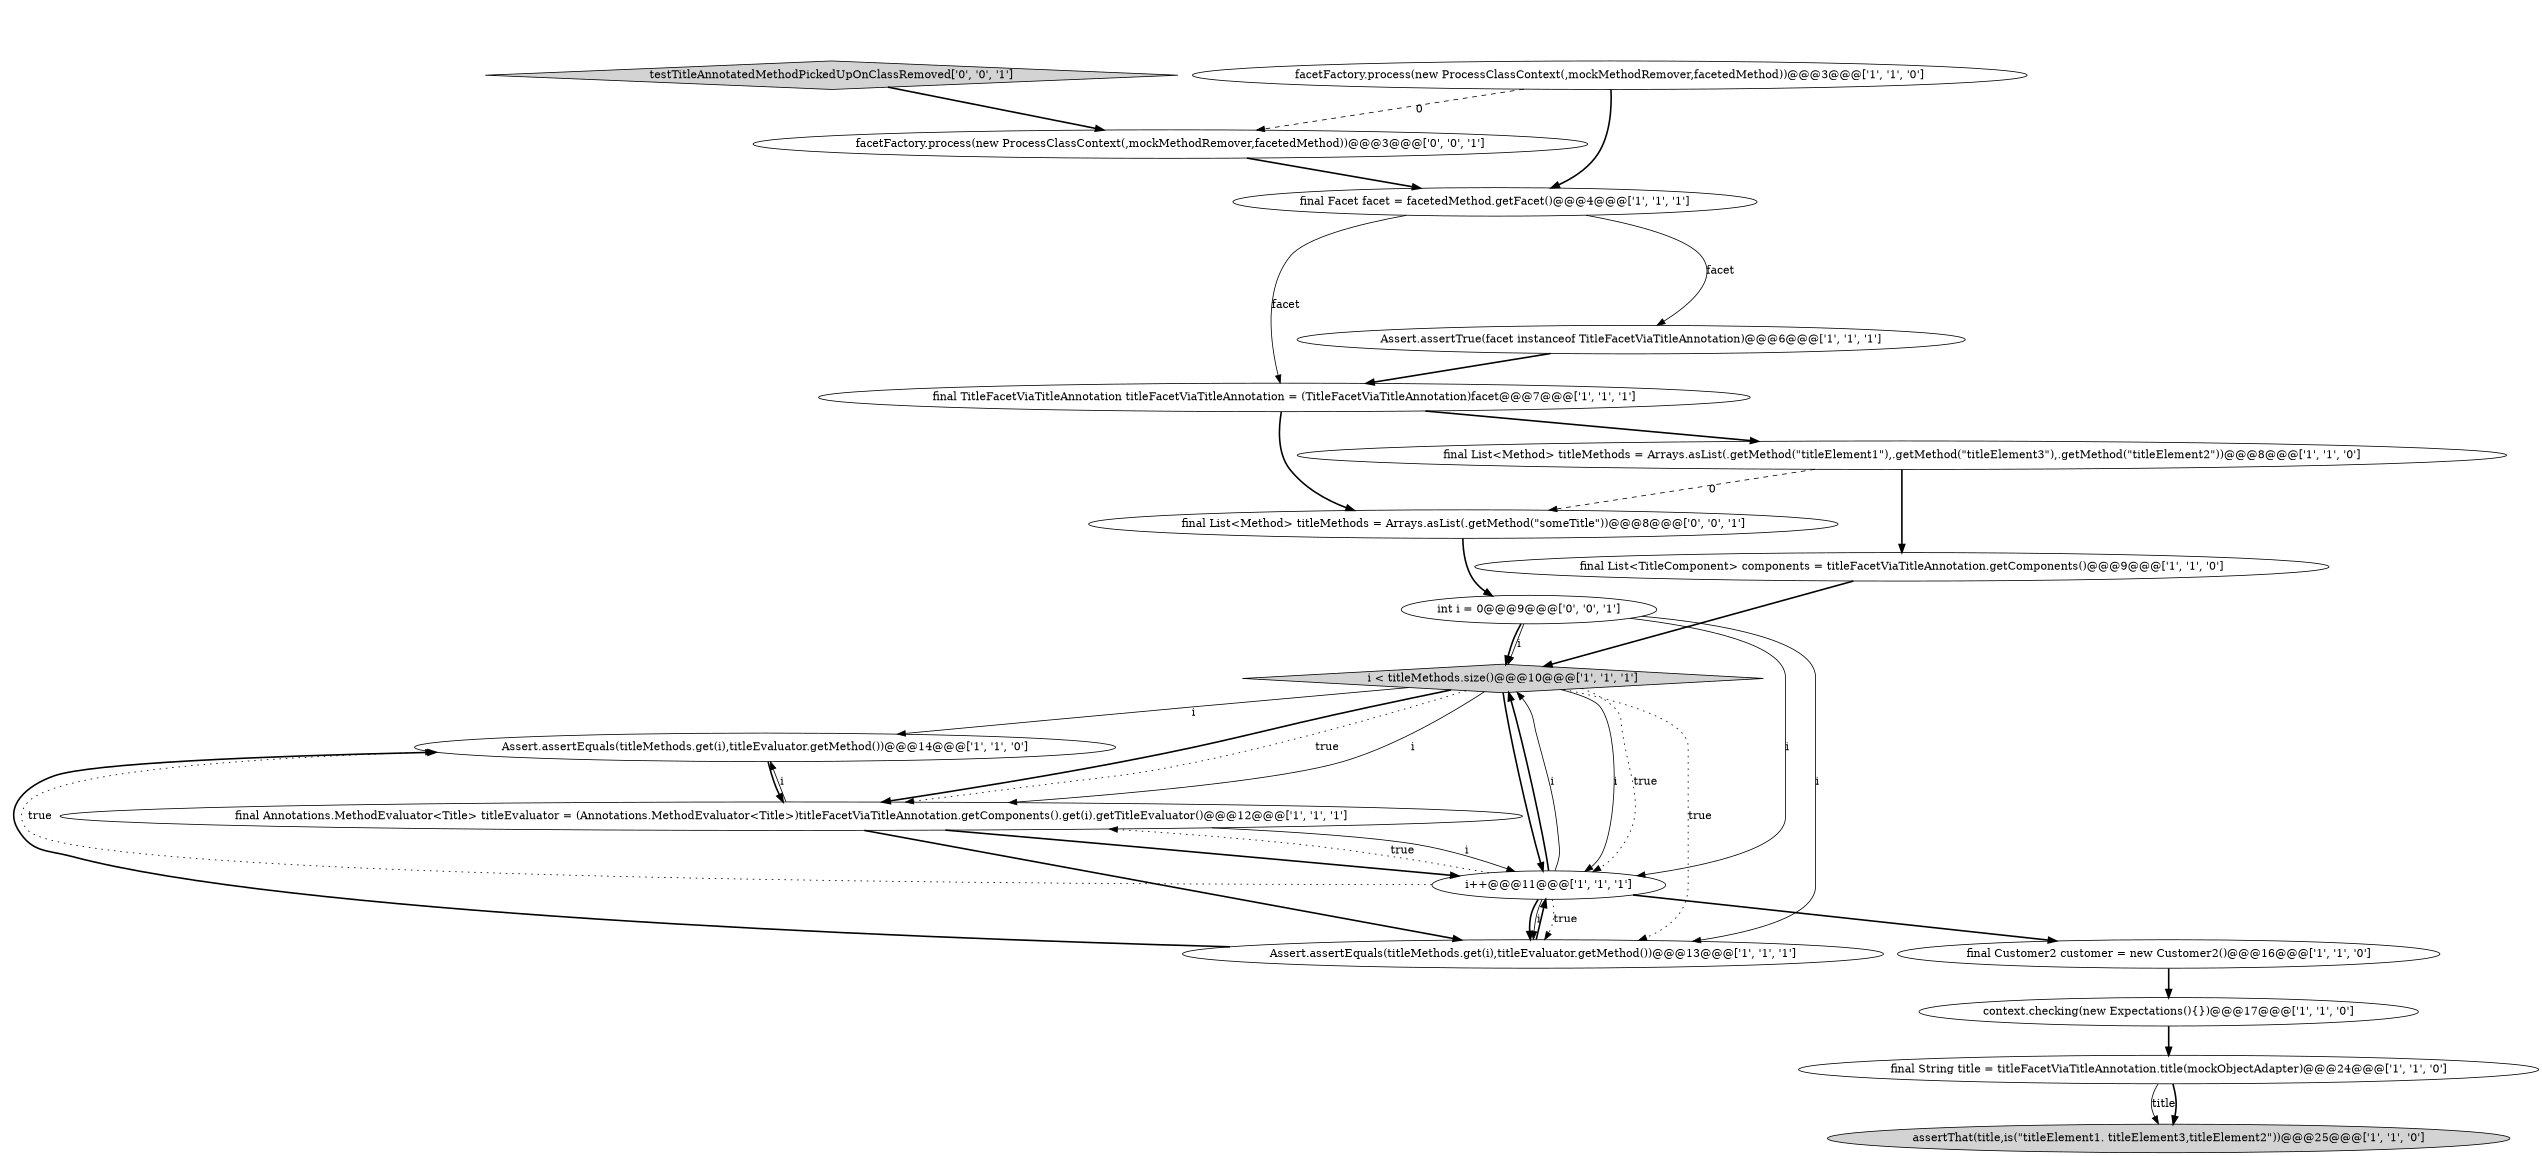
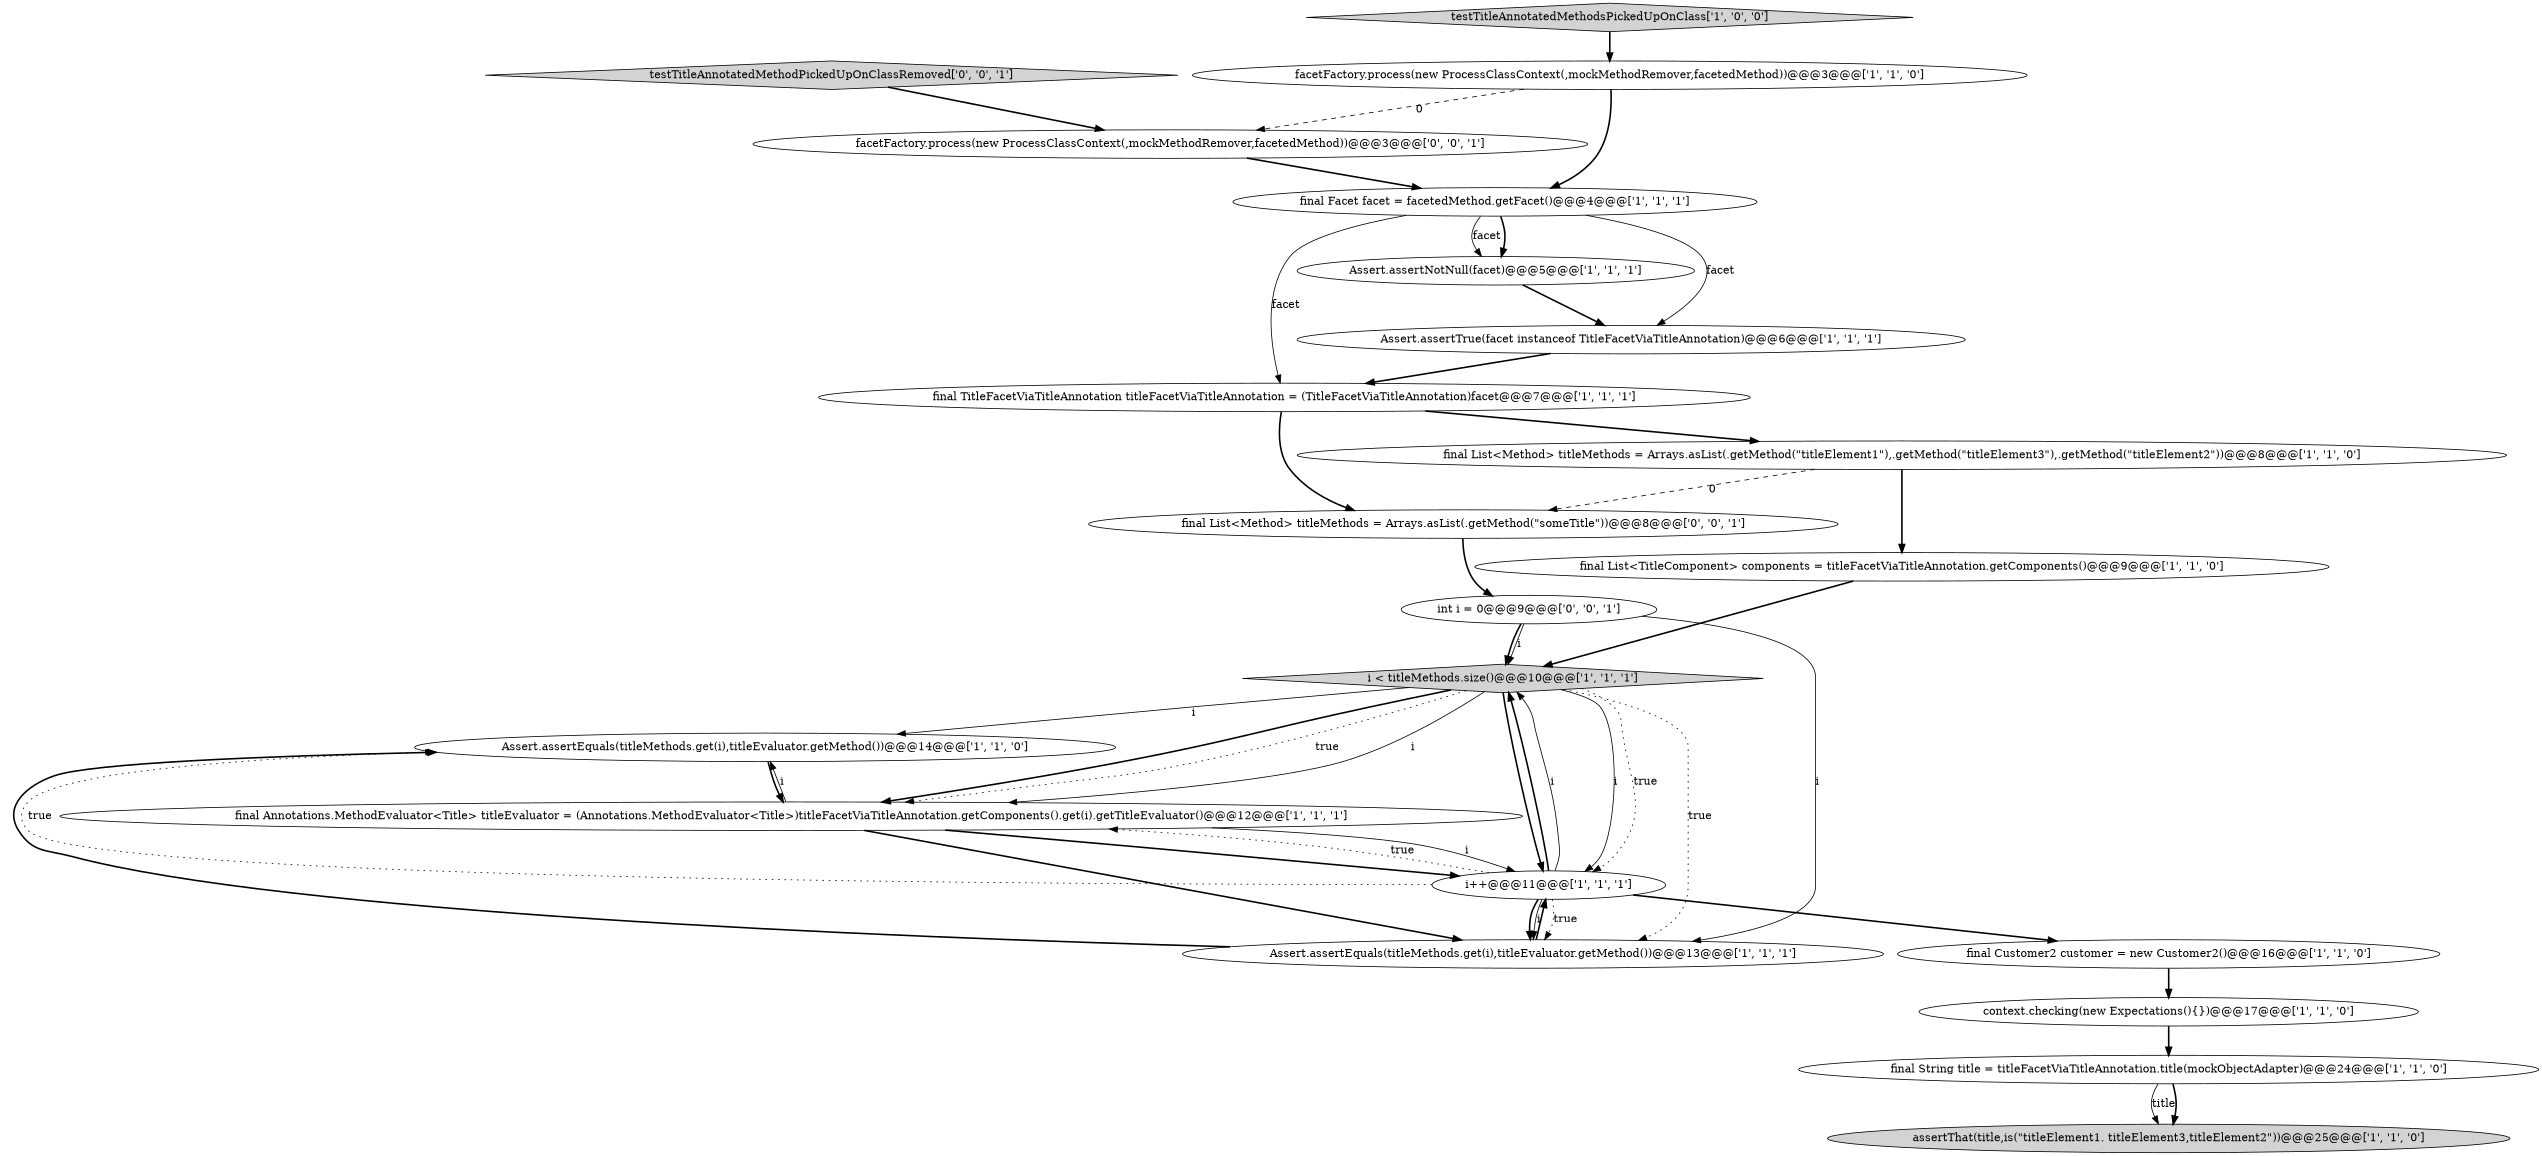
  digraph {
    node [fillcolor=white shape=ellipse style=filled]
    edge [style=bold]
    n1 [fillcolor=lightgray label="i < titleMethods.size()@@@10@@@['1', '1', '1']" shape=diamond]
    n2 [label="Assert.assertEquals(titleMethods.get(i),titleEvaluator.getMethod())@@@14@@@['1', '1', '0']"]
    n3 [label="Assert.assertEquals(titleMethods.get(i),titleEvaluator.getMethod())@@@13@@@['1', '1', '1']"]
    n4 [label="i++@@@11@@@['1', '1', '1']"]
    n5 [label="final Annotations.MethodEvaluator<Title> titleEvaluator = (Annotations.MethodEvaluator<Title>)titleFacetViaTitleAnnotation.getComponents().get(i).getTitleEvaluator()@@@12@@@['1', '1', '1']"]
    n6 [label="final Customer2 customer = new Customer2()@@@16@@@['1', '1', '0']"]
    n7 [label="final List<Method> titleMethods = Arrays.asList(.getMethod(\"someTitle\"))@@@8@@@['0', '0', '1']"]
    n8 [label="int i = 0@@@9@@@['0', '0', '1']"]
    n9 [label="final String title = titleFacetViaTitleAnnotation.title(mockObjectAdapter)@@@24@@@['1', '1', '0']"]
    n10 [fillcolor=lightgray label="assertThat(title,is(\"titleElement1. titleElement3,titleElement2\"))@@@25@@@['1', '1', '0']"]
    n11 [label="context.checking(new Expectations(){})@@@17@@@['1', '1', '0']"]
    n12 [label="final Facet facet = facetedMethod.getFacet()@@@4@@@['1', '1', '1']"]
    n13 [label="final TitleFacetViaTitleAnnotation titleFacetViaTitleAnnotation = (TitleFacetViaTitleAnnotation)facet@@@7@@@['1', '1', '1']"]
+   n14 [label="Assert.assertNotNull(facet)@@@5@@@['1', '1', '1']"]
    n15 [label="Assert.assertTrue(facet instanceof TitleFacetViaTitleAnnotation)@@@6@@@['1', '1', '1']"]
    n16 [label="final List<Method> titleMethods = Arrays.asList(.getMethod(\"titleElement1\"),.getMethod(\"titleElement3\"),.getMethod(\"titleElement2\"))@@@8@@@['1', '1', '0']"]
    n17 [label="final List<TitleComponent> components = titleFacetViaTitleAnnotation.getComponents()@@@9@@@['1', '1', '0']"]
    n18 [label="facetFactory.process(new ProcessClassContext(,mockMethodRemover,facetedMethod))@@@3@@@['0', '0', '1']"]
    n19 [label="facetFactory.process(new ProcessClassContext(,mockMethodRemover,facetedMethod))@@@3@@@['1', '1', '0']"]
    n20 [fillcolor=lightgray label="testTitleAnnotatedMethodPickedUpOnClassRemoved['0', '0', '1']" shape=diamond]
+   n21 [fillcolor=lightgray label="testTitleAnnotatedMethodsPickedUpOnClass['1', '0', '0']" shape=diamond]
    n1 -> n2 [label=i style=solid]
    n1 -> n3 [label=true style=dotted]
    n1 -> n4 [label=i style=solid]
    n1 -> n4 [label=true style=dotted]
    n1 -> n4
    n1 -> n5
    n1 -> n5 [label=true style=dotted]
    n1 -> n5 [label=i style=solid]
    n2 -> n5
    n3 -> n2
    n3 -> n4
    n4 -> n1 [label=i style=solid]
    n4 -> n1
    n4 -> n2 [label=true style=dotted]
    n4 -> n3 [label=true style=dotted]
    n4 -> n3 [label=i style=solid]
    n4 -> n3
    n4 -> n5 [label=true style=dotted]
    n4 -> n6
    n5 -> n2 [label=i style=solid]
    n5 -> n3
    n5 -> n4 [label=i style=solid]
    n5 -> n4
    n6 -> n11
    n7 -> n8
    n8 -> n1 [label=i style=solid]
    n8 -> n1
    n8 -> n3 [label=i style=solid]
-   n8 -> n4 [label=i style=solid]
    n9 -> n10 [label=title style=solid]
    n9 -> n10
    n11 -> n9
    n12 -> n13 [label=facet style=solid]
+   n12 -> n14
+   n12 -> n14 [label=facet style=solid]
    n12 -> n15 [label=facet style=solid]
    n13 -> n7
    n13 -> n16
+   n14 -> n15
    n15 -> n13
    n16 -> n7 [label=0 style=dashed]
    n16 -> n17
    n17 -> n1
    n18 -> n12
    n19 -> n12
    n19 -> n18 [label=0 style=dashed]
    n20 -> n18
+   n21 -> n19
  }
